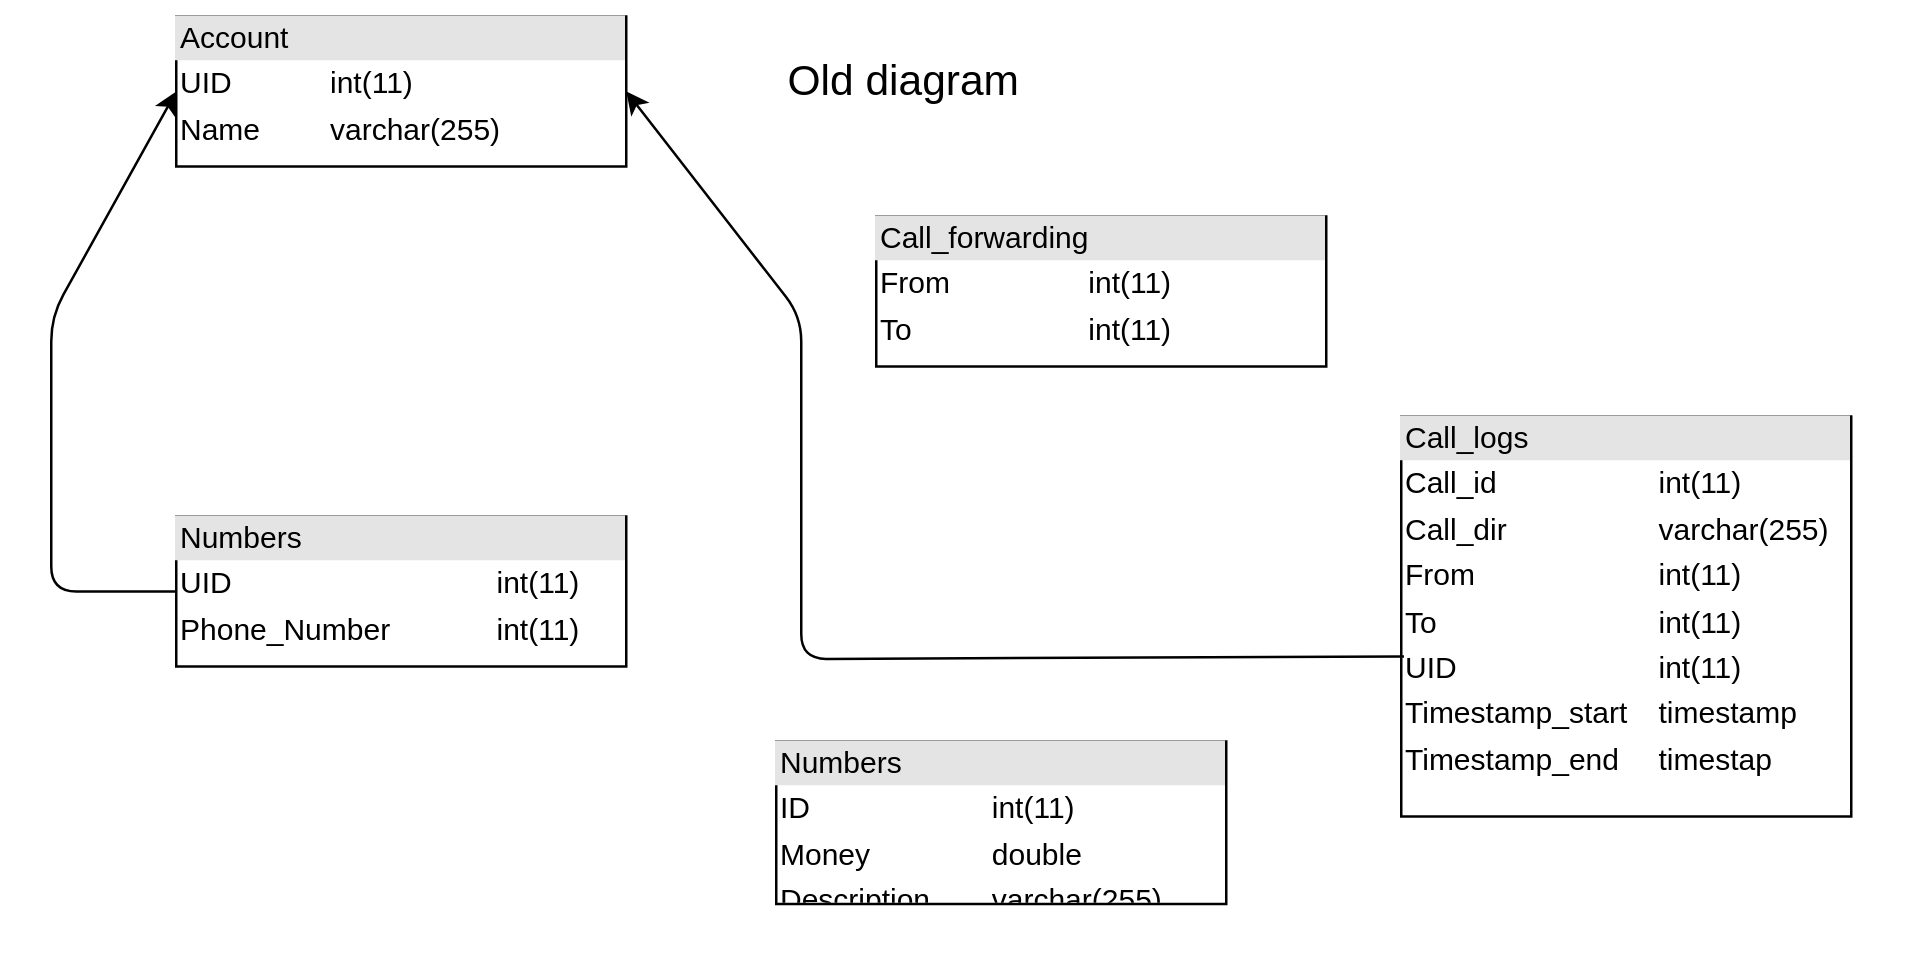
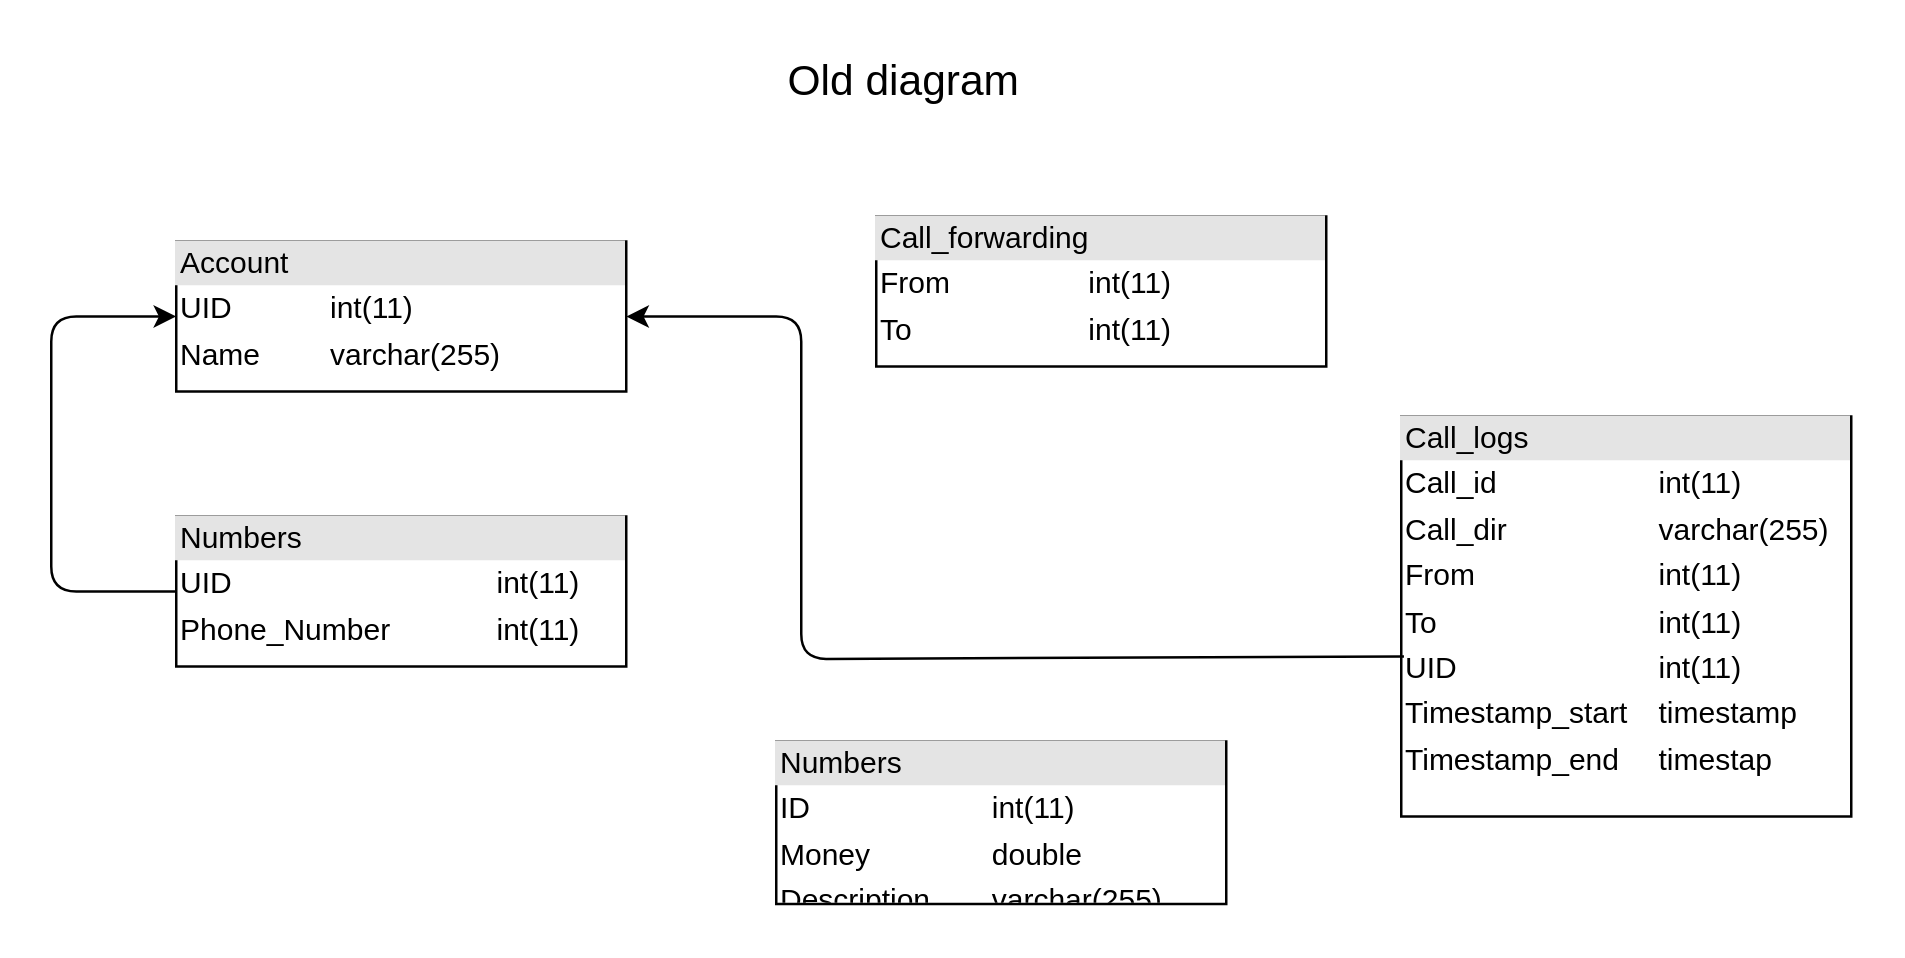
  <mxCell id="0" />
  <mxCell id="1" parent="0" />
- <mxCell id="2" value="&lt;div style=&quot;box-sizing: border-box ; width: 100% ; background: #e4e4e4 ; padding: 2px&quot;&gt;Account&lt;/div&gt;&lt;table style=&quot;width: 100% ; font-size: 1em&quot; cellpadding=&quot;2&quot; cellspacing=&quot;0&quot;&gt;&lt;tbody&gt;&lt;tr&gt;&lt;td&gt;UID&lt;/td&gt;&lt;td&gt;int(11)&lt;/td&gt;&lt;/tr&gt;&lt;tr&gt;&lt;td&gt;Name&lt;/td&gt;&lt;td&gt;varchar(255)&lt;/td&gt;&lt;/tr&gt;&lt;tr&gt;&lt;td&gt;&lt;/td&gt;&lt;td&gt;&lt;br&gt;&lt;/td&gt;&lt;/tr&gt;&lt;/tbody&gt;&lt;/table&gt;" style="verticalAlign=top;align=left;overflow=fill;html=1;" vertex="1" parent="1"><mxGeometry x="70" y="6" width="180" height="60" as="geometry" /></mxCell>
+ <mxCell id="2" value="&lt;div style=&quot;box-sizing: border-box ; width: 100% ; background: #e4e4e4 ; padding: 2px&quot;&gt;Account&lt;/div&gt;&lt;table style=&quot;width: 100% ; font-size: 1em&quot; cellpadding=&quot;2&quot; cellspacing=&quot;0&quot;&gt;&lt;tbody&gt;&lt;tr&gt;&lt;td&gt;UID&lt;/td&gt;&lt;td&gt;int(11)&lt;/td&gt;&lt;/tr&gt;&lt;tr&gt;&lt;td&gt;Name&lt;/td&gt;&lt;td&gt;varchar(255)&lt;/td&gt;&lt;/tr&gt;&lt;tr&gt;&lt;td&gt;&lt;/td&gt;&lt;td&gt;&lt;br&gt;&lt;/td&gt;&lt;/tr&gt;&lt;/tbody&gt;&lt;/table&gt;" style="verticalAlign=top;align=left;overflow=fill;html=1;" vertex="1" parent="1"><mxGeometry x="70" y="96" width="180" height="60" as="geometry" /></mxCell>
  <mxCell id="3" value="&lt;div style=&quot;box-sizing: border-box ; width: 100% ; background: #e4e4e4 ; padding: 2px&quot;&gt;Numbers&lt;/div&gt;&lt;table style=&quot;width: 100% ; font-size: 1em&quot; cellpadding=&quot;2&quot; cellspacing=&quot;0&quot;&gt;&lt;tbody&gt;&lt;tr&gt;&lt;td&gt;UID&lt;/td&gt;&lt;td&gt;int(11)&lt;/td&gt;&lt;/tr&gt;&lt;tr&gt;&lt;td&gt;Phone_Number&lt;/td&gt;&lt;td&gt;int(11)&lt;/td&gt;&lt;/tr&gt;&lt;tr&gt;&lt;td&gt;&lt;/td&gt;&lt;td&gt;&lt;br&gt;&lt;/td&gt;&lt;/tr&gt;&lt;/tbody&gt;&lt;/table&gt;" style="verticalAlign=top;align=left;overflow=fill;html=1;" vertex="1" parent="1"><mxGeometry x="70" y="206" width="180" height="60" as="geometry" /></mxCell>
  <mxCell id="4" value="&lt;div style=&quot;box-sizing: border-box ; width: 100% ; background: #e4e4e4 ; padding: 2px&quot;&gt;Call_forwarding&lt;/div&gt;&lt;table style=&quot;width: 100% ; font-size: 1em&quot; cellpadding=&quot;2&quot; cellspacing=&quot;0&quot;&gt;&lt;tbody&gt;&lt;tr&gt;&lt;td&gt;From&lt;/td&gt;&lt;td&gt;int(11)&lt;/td&gt;&lt;/tr&gt;&lt;tr&gt;&lt;td&gt;To&lt;/td&gt;&lt;td&gt;int(11)&lt;/td&gt;&lt;/tr&gt;&lt;tr&gt;&lt;td&gt;&lt;/td&gt;&lt;td&gt;&lt;br&gt;&lt;/td&gt;&lt;/tr&gt;&lt;/tbody&gt;&lt;/table&gt;" style="verticalAlign=top;align=left;overflow=fill;html=1;" vertex="1" parent="1"><mxGeometry x="350" y="86" width="180" height="60" as="geometry" /></mxCell>
  <mxCell id="5" value="&lt;div style=&quot;box-sizing: border-box ; width: 100% ; background: #e4e4e4 ; padding: 2px&quot;&gt;Call_logs&lt;/div&gt;&lt;table style=&quot;width: 100% ; font-size: 1em&quot; cellpadding=&quot;2&quot; cellspacing=&quot;0&quot;&gt;&lt;tbody&gt;&lt;tr&gt;&lt;td&gt;Call_id&lt;/td&gt;&lt;td&gt;int(11)&lt;/td&gt;&lt;/tr&gt;&lt;tr&gt;&lt;td&gt;Call_dir&lt;/td&gt;&lt;td&gt;varchar(255)&lt;br&gt;&lt;/td&gt;&lt;/tr&gt;&lt;tr&gt;&lt;td&gt;From&lt;/td&gt;&lt;td&gt;int(11)&lt;br&gt;&lt;/td&gt;&lt;/tr&gt;&lt;tr&gt;&lt;td&gt;To&lt;/td&gt;&lt;td&gt;int(11)&lt;br&gt;&lt;/td&gt;&lt;/tr&gt;&lt;tr&gt;&lt;td&gt;UID&lt;/td&gt;&lt;td&gt;int(11)&lt;br&gt;&lt;/td&gt;&lt;/tr&gt;&lt;tr&gt;&lt;td&gt;Timestamp_start&lt;/td&gt;&lt;td&gt;timestamp&lt;/td&gt;&lt;/tr&gt;&lt;tr&gt;&lt;td&gt;Timestamp_end&lt;/td&gt;&lt;td&gt;timestap&lt;/td&gt;&lt;/tr&gt;&lt;tr&gt;&lt;td&gt;&lt;br&gt;&lt;/td&gt;&lt;td&gt;&lt;br&gt;&lt;/td&gt;&lt;/tr&gt;&lt;tr&gt;&lt;td&gt;&lt;/td&gt;&lt;td&gt;&lt;br&gt;&lt;/td&gt;&lt;/tr&gt;&lt;/tbody&gt;&lt;/table&gt;" style="verticalAlign=top;align=left;overflow=fill;html=1;" vertex="1" parent="1"><mxGeometry x="560" y="166" width="180" height="160" as="geometry" /></mxCell>
  <mxCell id="6" value="&lt;div style=&quot;box-sizing: border-box ; width: 100% ; background: #e4e4e4 ; padding: 2px&quot;&gt;Numbers&lt;/div&gt;&lt;table style=&quot;width: 100% ; font-size: 1em&quot; cellpadding=&quot;2&quot; cellspacing=&quot;0&quot;&gt;&lt;tbody&gt;&lt;tr&gt;&lt;td&gt;ID&lt;/td&gt;&lt;td&gt;int(11)&lt;/td&gt;&lt;/tr&gt;&lt;tr&gt;&lt;td&gt;Money&lt;/td&gt;&lt;td&gt;double&lt;/td&gt;&lt;/tr&gt;&lt;tr&gt;&lt;td&gt;Description&lt;/td&gt;&lt;td&gt;varchar(255)&lt;/td&gt;&lt;/tr&gt;&lt;tr&gt;&lt;td&gt;&lt;/td&gt;&lt;td&gt;&lt;br&gt;&lt;/td&gt;&lt;/tr&gt;&lt;/tbody&gt;&lt;/table&gt;" style="verticalAlign=top;align=left;overflow=fill;html=1;" vertex="1" parent="1"><mxGeometry x="310" y="296" width="180" height="65" as="geometry" /></mxCell>
  <mxCell id="7" value="" style="endArrow=none;endFill=0;endSize=12;html=1;exitX=0;exitY=0.5;exitDx=0;exitDy=0;entryX=0;entryY=0.5;entryDx=0;entryDy=0;startArrow=classic;startFill=1;" edge="1" parent="1" source="2" target="3"><mxGeometry width="160" relative="1" as="geometry"><mxPoint x="70" y="396" as="sourcePoint" /><mxPoint x="230" y="396" as="targetPoint" /><Array as="points"><mxPoint x="20" y="126" /><mxPoint x="20" y="236" /></Array></mxGeometry></mxCell>
  <mxCell id="8" value="" style="endArrow=none;endFill=0;endSize=12;html=1;startArrow=classic;startFill=1;exitX=1;exitY=0.5;exitDx=0;exitDy=0;entryX=0.006;entryY=0.6;entryDx=0;entryDy=0;entryPerimeter=0;" edge="1" parent="1" source="2" target="5"><mxGeometry width="160" relative="1" as="geometry"><mxPoint x="290" y="146" as="sourcePoint" /><mxPoint x="550" y="263" as="targetPoint" /><Array as="points"><mxPoint x="320" y="126" /><mxPoint x="320" y="263" /></Array></mxGeometry></mxCell>
  <mxCell id="9" value="&lt;font style=&quot;font-size: 17px&quot;&gt;Old diagram&lt;/font&gt;&lt;br&gt;" style="text;html=1;resizable=0;points=[];autosize=1;align=left;verticalAlign=top;spacingTop=-4;" vertex="1" parent="1"><mxGeometry x="313" y="20" width="110" height="20" as="geometry" /></mxCell>
